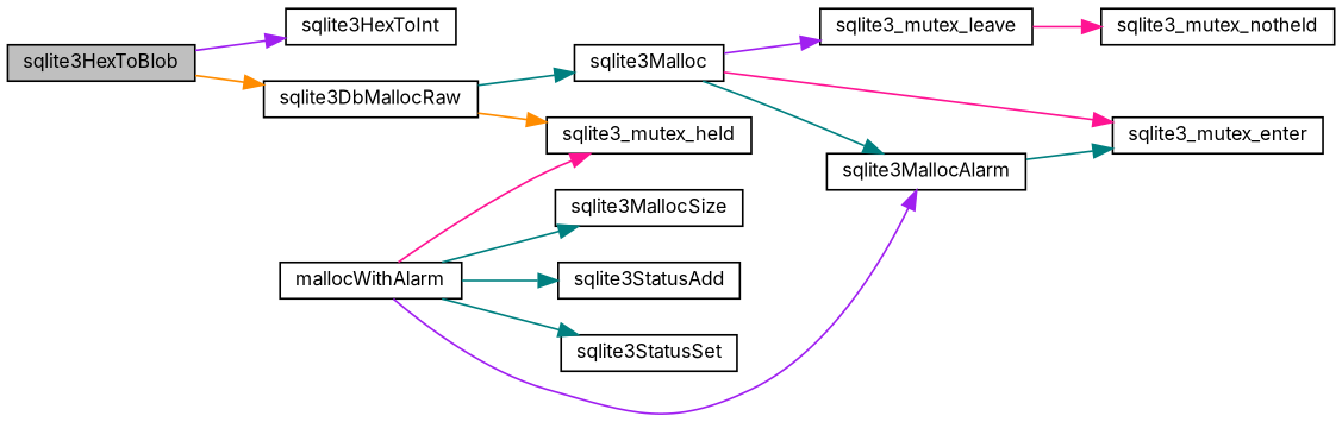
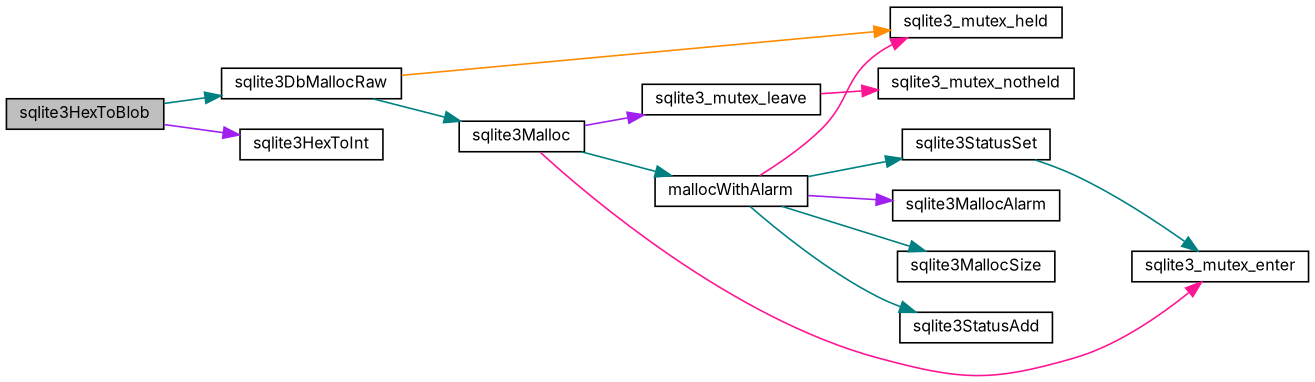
  digraph {
    fontname=Inter
    rankdir=LR
    node [color=black fillcolor=white fontname=Inter fontsize=10 shape=record style=filled]
    edge [color=teal fontname=Inter fontsize=10 labelfontname=FreeSans labelfontsize=10 style=solid]
    n1 [fillcolor=grey75 fontcolor=black height=0.2 label=sqlite3HexToBlob width=0.4]
    n2 [height=0.2 label=sqlite3DbMallocRaw width=0.4]
    n3 [height=0.2 label=sqlite3HexToInt width=0.4]
    n4 [height=0.2 label=sqlite3_mutex_held width=0.4]
    n5 [height=0.2 label=sqlite3Malloc width=0.4]
    n6 [height=0.2 label=sqlite3_mutex_enter width=0.4]
    n7 [height=0.2 label=mallocWithAlarm width=0.4]
    n8 [height=0.2 label=sqlite3_mutex_leave width=0.4]
    n9 [height=0.2 label=sqlite3StatusSet width=0.4]
    n10 [height=0.2 label=sqlite3MallocAlarm width=0.4]
    n11 [height=0.2 label=sqlite3MallocSize width=0.4]
    n12 [height=0.2 label=sqlite3StatusAdd width=0.4]
    n13 [height=0.2 label=sqlite3_mutex_notheld width=0.4]
-   n1 -> n2 [color=darkorange]
+   n1 -> n2
    n1 -> n3 [color=purple]
    n2 -> n4 [color=darkorange]
    n2 -> n5
    n5 -> n6 [color=deeppink]
-   n5 -> n10
+   n5 -> n7
    n5 -> n8 [color=purple]
    n7 -> n4 [color=deeppink]
    n7 -> n9
    n7 -> n10 [color=purple]
    n7 -> n11
    n7 -> n12
    n8 -> n13 [color=deeppink]
-   n10 -> n6
+   n9 -> n6
  }
